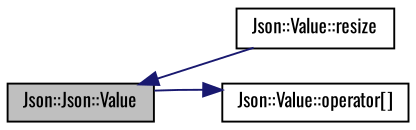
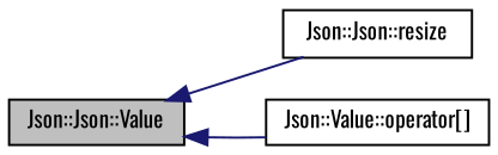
  digraph {
    fontname=Oswald
    rankdir=LR
    node [color=black fillcolor=white fontname=Oswald fontsize=10 shape=record style=filled]
    edge [color=midnightblue dir=back fontname=Oswald fontsize=10 labelfontname=Helvetica labelfontsize=10 style=solid]
    n1 [fillcolor=grey75 fontcolor=black height=0.2 label="Json::Json::Value" width=0.4]
-   n2 [height=0.2 label="Json::Value::resize" width=0.4]
+   n2 [height=0.2 label="Json::Json::resize" width=0.4]
    n3 [height=0.2 label="Json::Value::operator[]" width=0.4]
    n1 -> n2
-   n3 -> n1
+   n1 -> n3
  }
